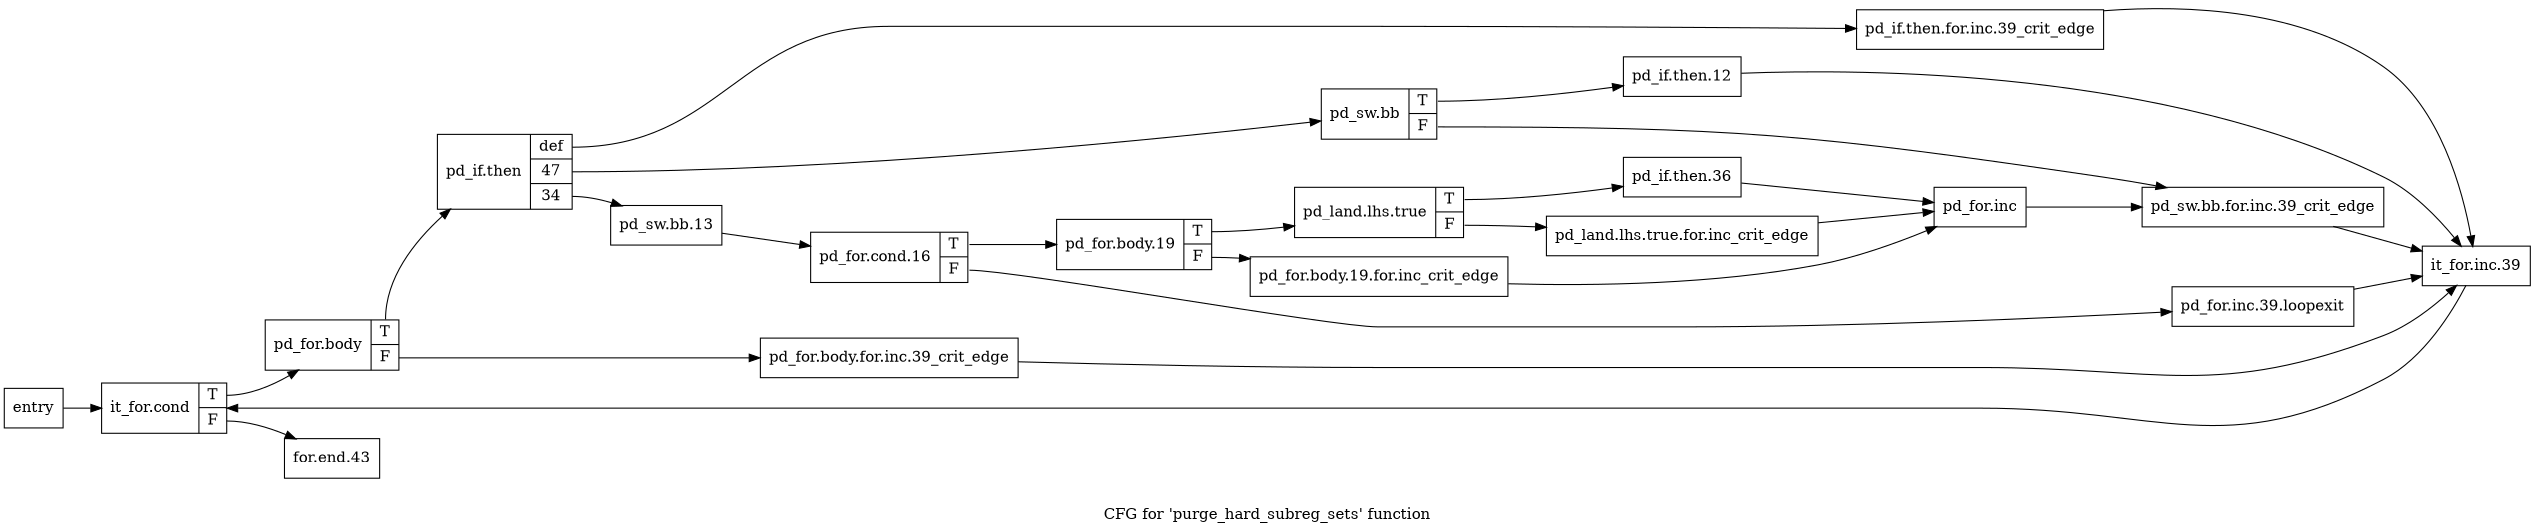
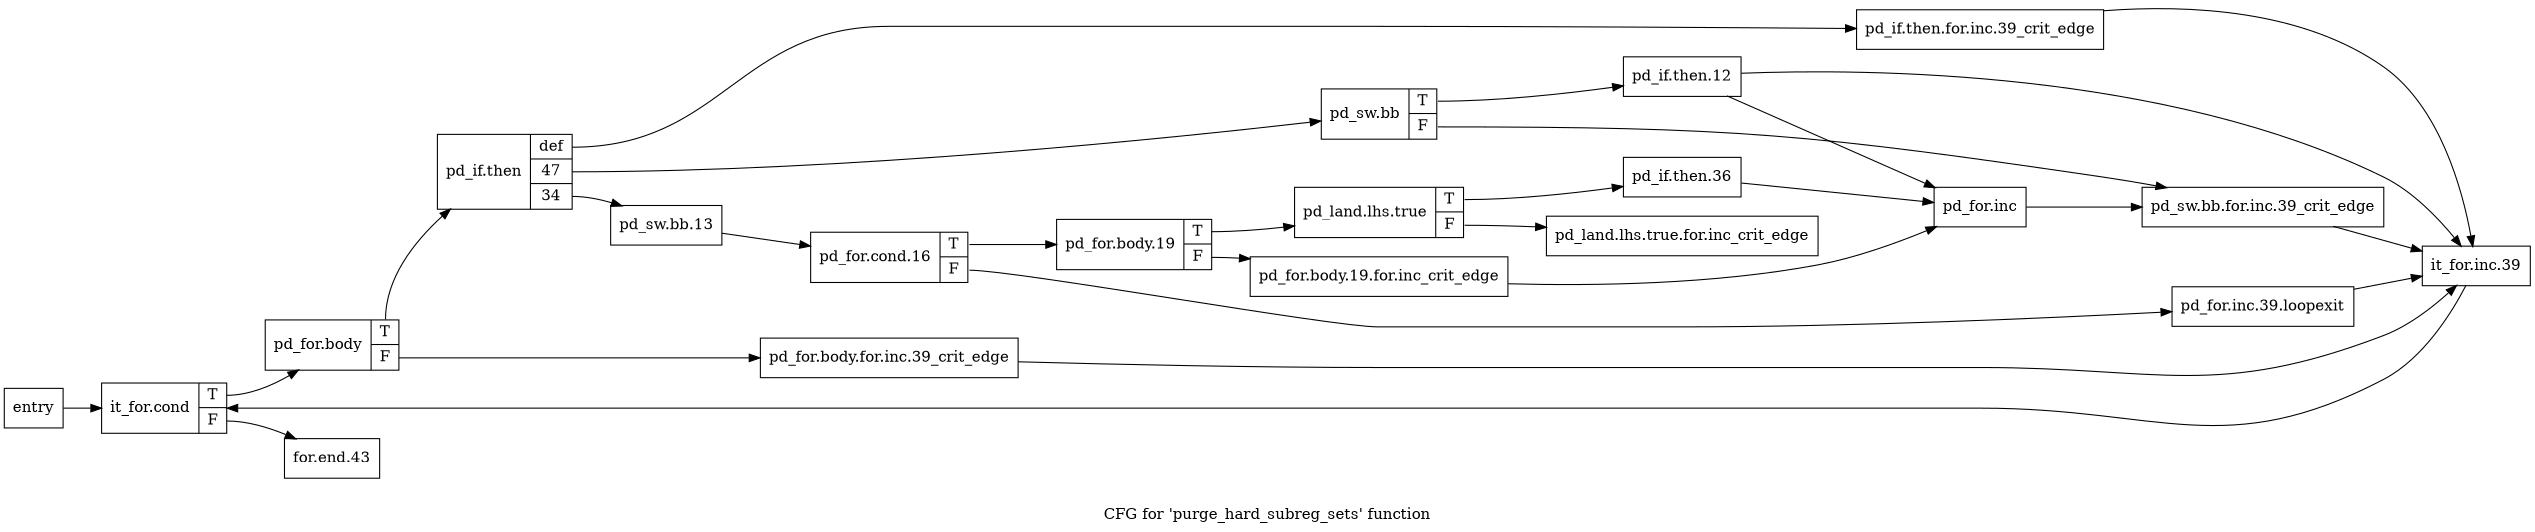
  digraph {
    label="CFG for 'purge_hard_subreg_sets' function"
    rankdir=LR
    node [shape=record]
    n1 [label="{entry}"]
    n2 [label="{it_for.cond|{<s0>T|<s1>F}}"]
    n3 [label="{pd_for.body|{<s0>T|<s1>F}}"]
    n4 [label="{for.end.43}"]
    n5 [label="{pd_if.then|{<s0>def|<s1>47|<s2>34}}"]
    n6 [label="{pd_for.body.for.inc.39_crit_edge}"]
    n7 [label="{pd_if.then.for.inc.39_crit_edge}"]
    n8 [label="{pd_sw.bb|{<s0>T|<s1>F}}"]
    n9 [label="{pd_sw.bb.13}"]
    n10 [label="{it_for.inc.39}"]
    n11 [label="{pd_if.then.12}"]
    n12 [label="{pd_sw.bb.for.inc.39_crit_edge}"]
    n13 [label="{pd_for.cond.16|{<s0>T|<s1>F}}"]
    n14 [label="{pd_for.body.19|{<s0>T|<s1>F}}"]
    n15 [label="{pd_for.inc.39.loopexit}"]
    n16 [label="{pd_land.lhs.true|{<s0>T|<s1>F}}"]
    n17 [label="{pd_for.body.19.for.inc_crit_edge}"]
    n18 [label="{pd_if.then.36}"]
    n19 [label="{pd_land.lhs.true.for.inc_crit_edge}"]
    n20 [label="{pd_for.inc}"]
    n1 -> n2
    n2 -> n3 [tailport=s0]
    n2 -> n4 [tailport=s1]
    n3 -> n5 [tailport=s0]
    n3 -> n6 [tailport=s1]
    n5 -> n7 [tailport=s0]
    n5 -> n8 [tailport=s1]
    n5 -> n9 [tailport=s2]
    n6 -> n10
    n7 -> n10
    n8 -> n11 [tailport=s0]
    n8 -> n12 [tailport=s1]
    n9 -> n13
    n10 -> n2
    n11 -> n10
    n12 -> n10
    n13 -> n14 [tailport=s0]
    n13 -> n15 [tailport=s1]
    n14 -> n16 [tailport=s0]
    n14 -> n17 [tailport=s1]
    n15 -> n10
    n16 -> n18 [tailport=s0]
    n16 -> n19 [tailport=s1]
    n17 -> n20
    n18 -> n20
-   n19 -> n20
+   n11 -> n20
    n20 -> n12
  }
